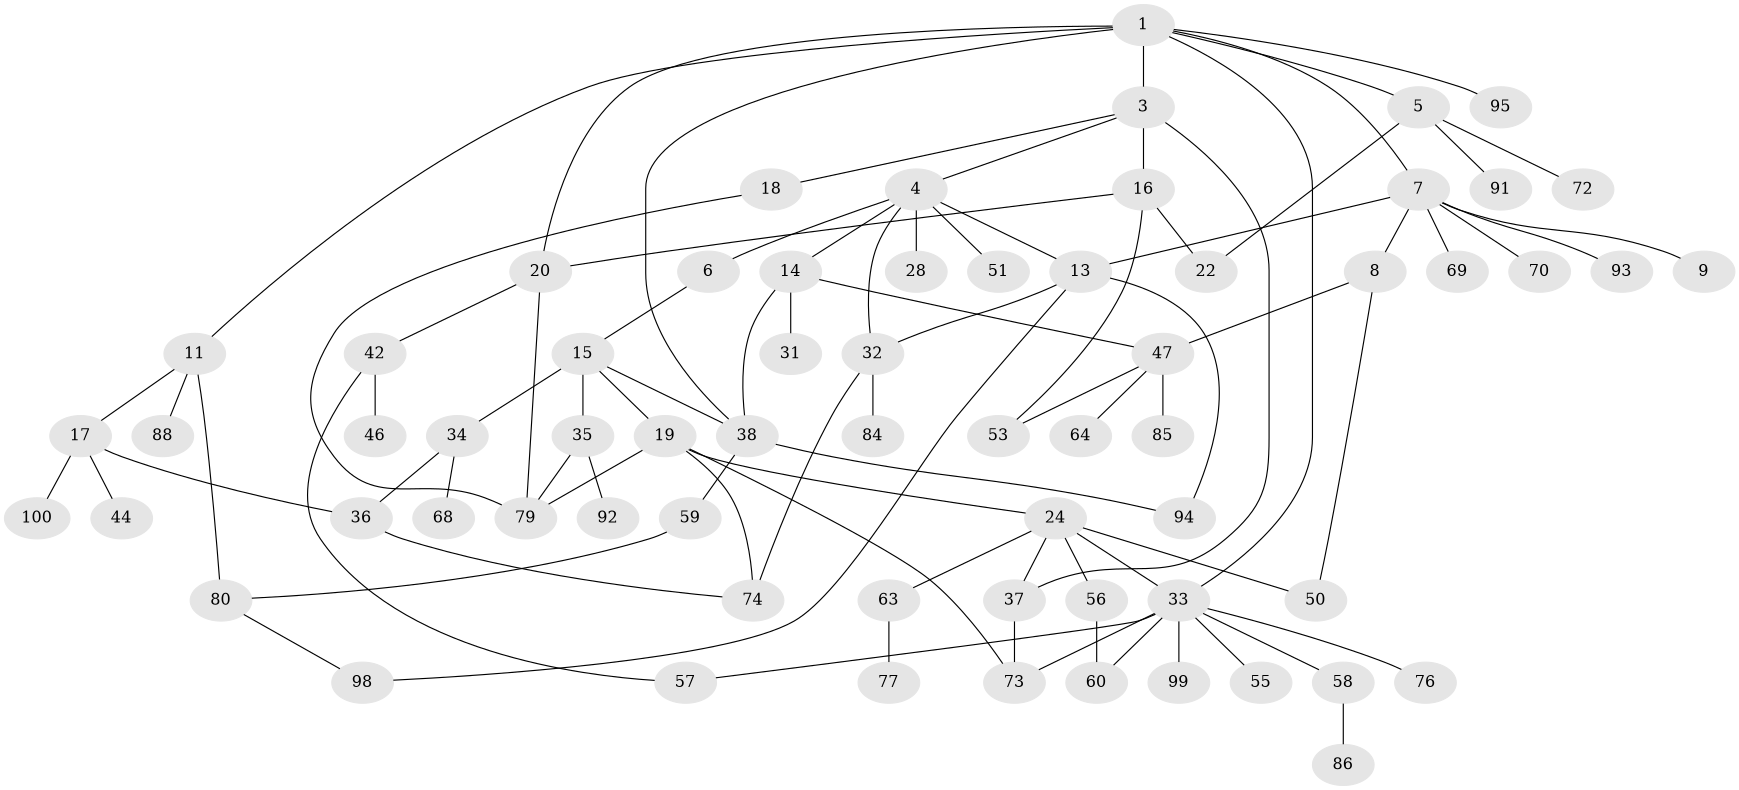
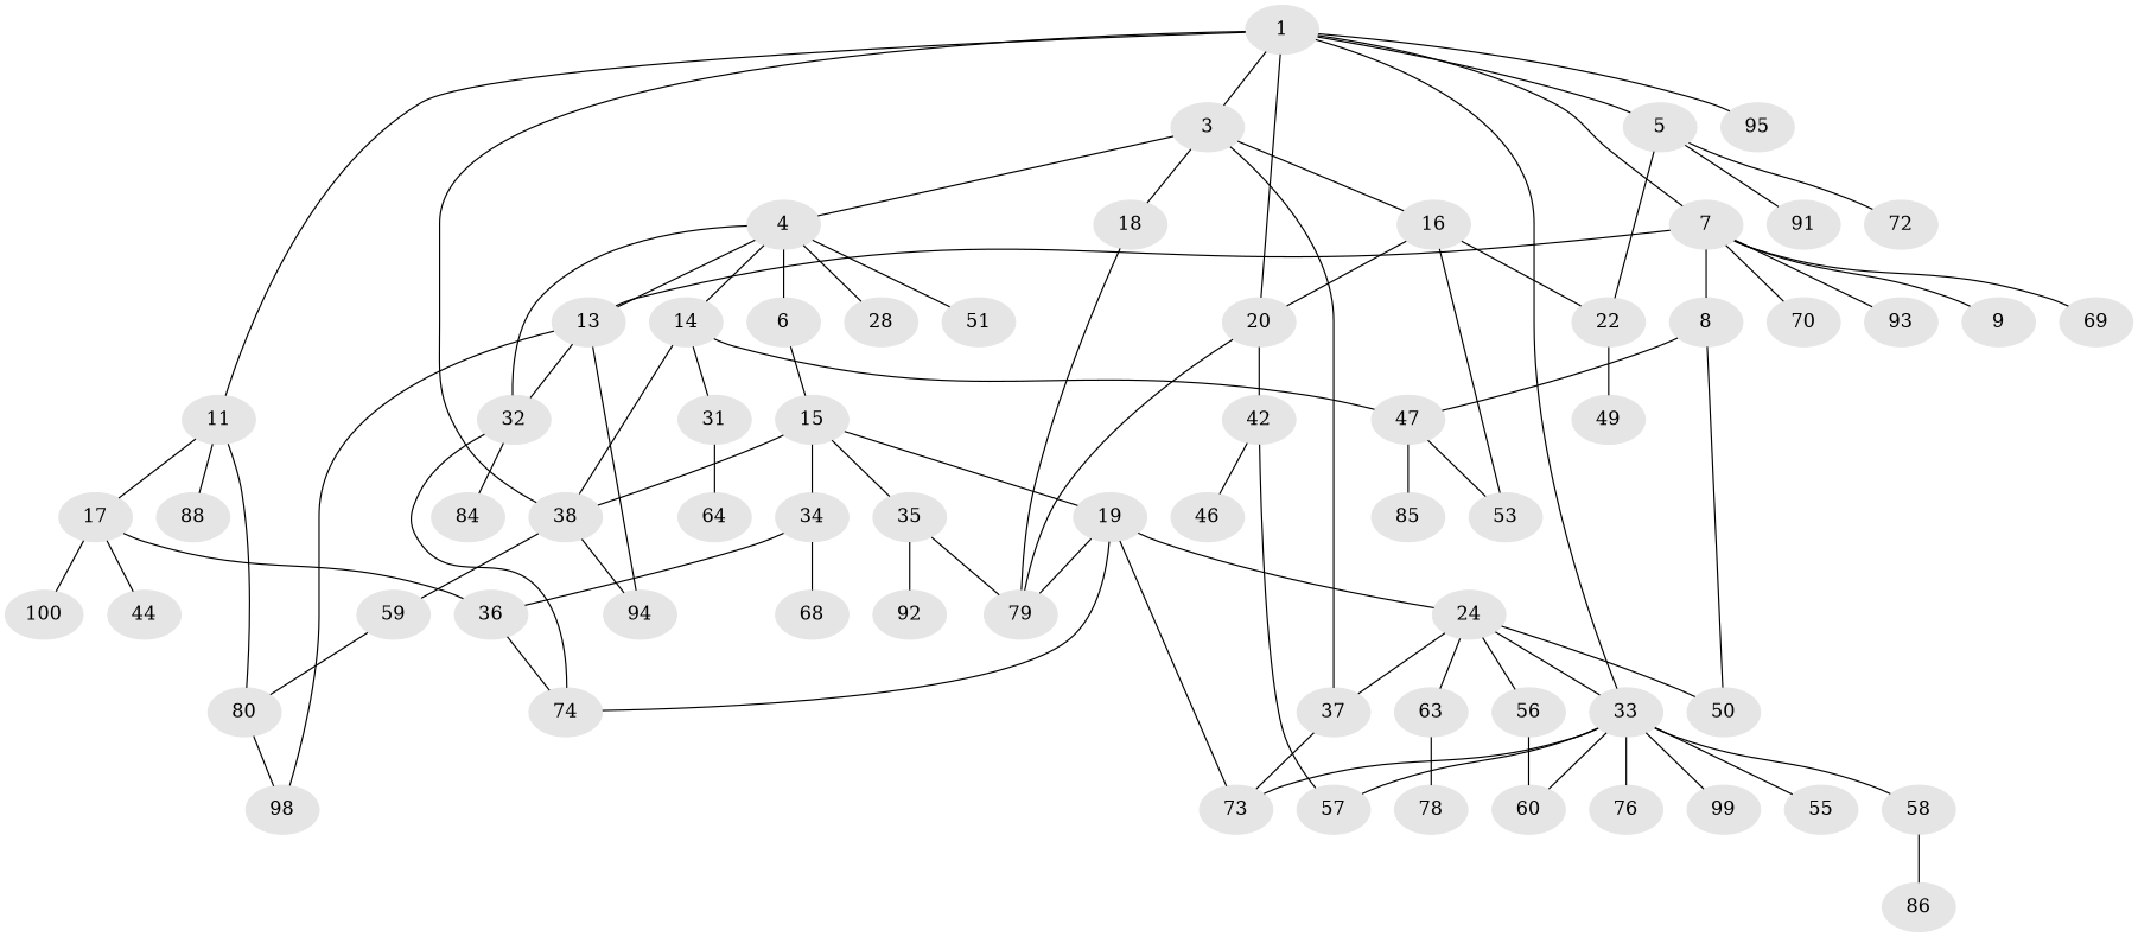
  graph {
    node [color=gray90 style=filled]
    1 [super="+2"]
    3
    5 [super="+10"]
    7 [super="+52"]
    11 [super="+12"]
    20 [super="+39"]
    33 [super="+54"]
    38 [super="+89"]
    95
    4 [super="+97"]
    16 [super="+48"]
    18 [super="+62"]
    37 [super="+65"]
    22 [super="+25"]
    n15 [label=91]
    72
    13 [super="+21"]
    8
    9
    69
    70
    93
    17 [super="+23"]
    80 [super="+82"]
    88
    79
    42 [super="+45"]
    73
    55
    57
    58 [super="+61"]
    60 [super="+91"]
    76
    99
    94
    59
    6
    14 [super="+30"]
    28
    32 [super="+43"]
    51
    53
    15
    98
    47 [super="+81"]
    31 [super="+66"]
    74 [super="+90"]
    84
+   49
    19 [super="+87"]
    34 [super="+67"]
    35 [super="+75"]
    50 [super="+78"]
    64
    85
    36 [super="+40"]
    44 [super="+71"]
    100
    24 [super="+27"]
    68
    n61 [label=92]
    56
    63 [super="+92"]
    46 [super="+83"]
-   77
+   77 [label=78]
    86
    1 -- 3 [weight=2]
    1 -- 5
    1 -- 7
    1 -- 11
    1 -- 20
    1 -- 33
    1 -- 38
    1 -- 95
    3 -- 4
    3 -- 16
    3 -- 18
    3 -- 37
    5 -- 22
    5 -- n15
    5 -- 72
    7 -- 13
    7 -- 8
    7 -- 9
    7 -- 69
    7 -- 70
    7 -- 93
    11 -- 17
    11 -- 80
    11 -- 88
    20 -- 79
    20 -- 42
    33 -- 73
    33 -- 55
    33 -- 57
    33 -- 58
    33 -- 60
    33 -- 76
    33 -- 99
    38 -- 94
    38 -- 59
    4 -- 13
    4 -- 6
    4 -- 14
    4 -- 28
    4 -- 32
    4 -- 51
    16 -- 20
    16 -- 22
    16 -- 53
    18 -- 79
    37 -- 73
+   22 -- 49
    13 -- 94
    13 -- 32
    13 -- 98
    8 -- 47
    8 -- 50
    17 -- 36
    17 -- 44
    17 -- 100
    80 -- 98
    42 -- 57
    42 -- 46
    58 -- 86
    59 -- 80
    6 -- 15
    14 -- 38
    14 -- 47
    14 -- 31
    32 -- 74
    32 -- 84
    15 -- 38
    15 -- 19
    15 -- 34
    15 -- 35
    47 -- 53
-   47 -- 64
+   31 -- 64
    47 -- 85
    19 -- 79
    19 -- 73
    19 -- 74
    19 -- 24
    34 -- 36
    34 -- 68
    35 -- 79
    35 -- n61
    36 -- 74
    24 -- 33
    24 -- 37
    24 -- 50
    24 -- 56
    24 -- 63
    56 -- 60
    63 -- 77
  }
